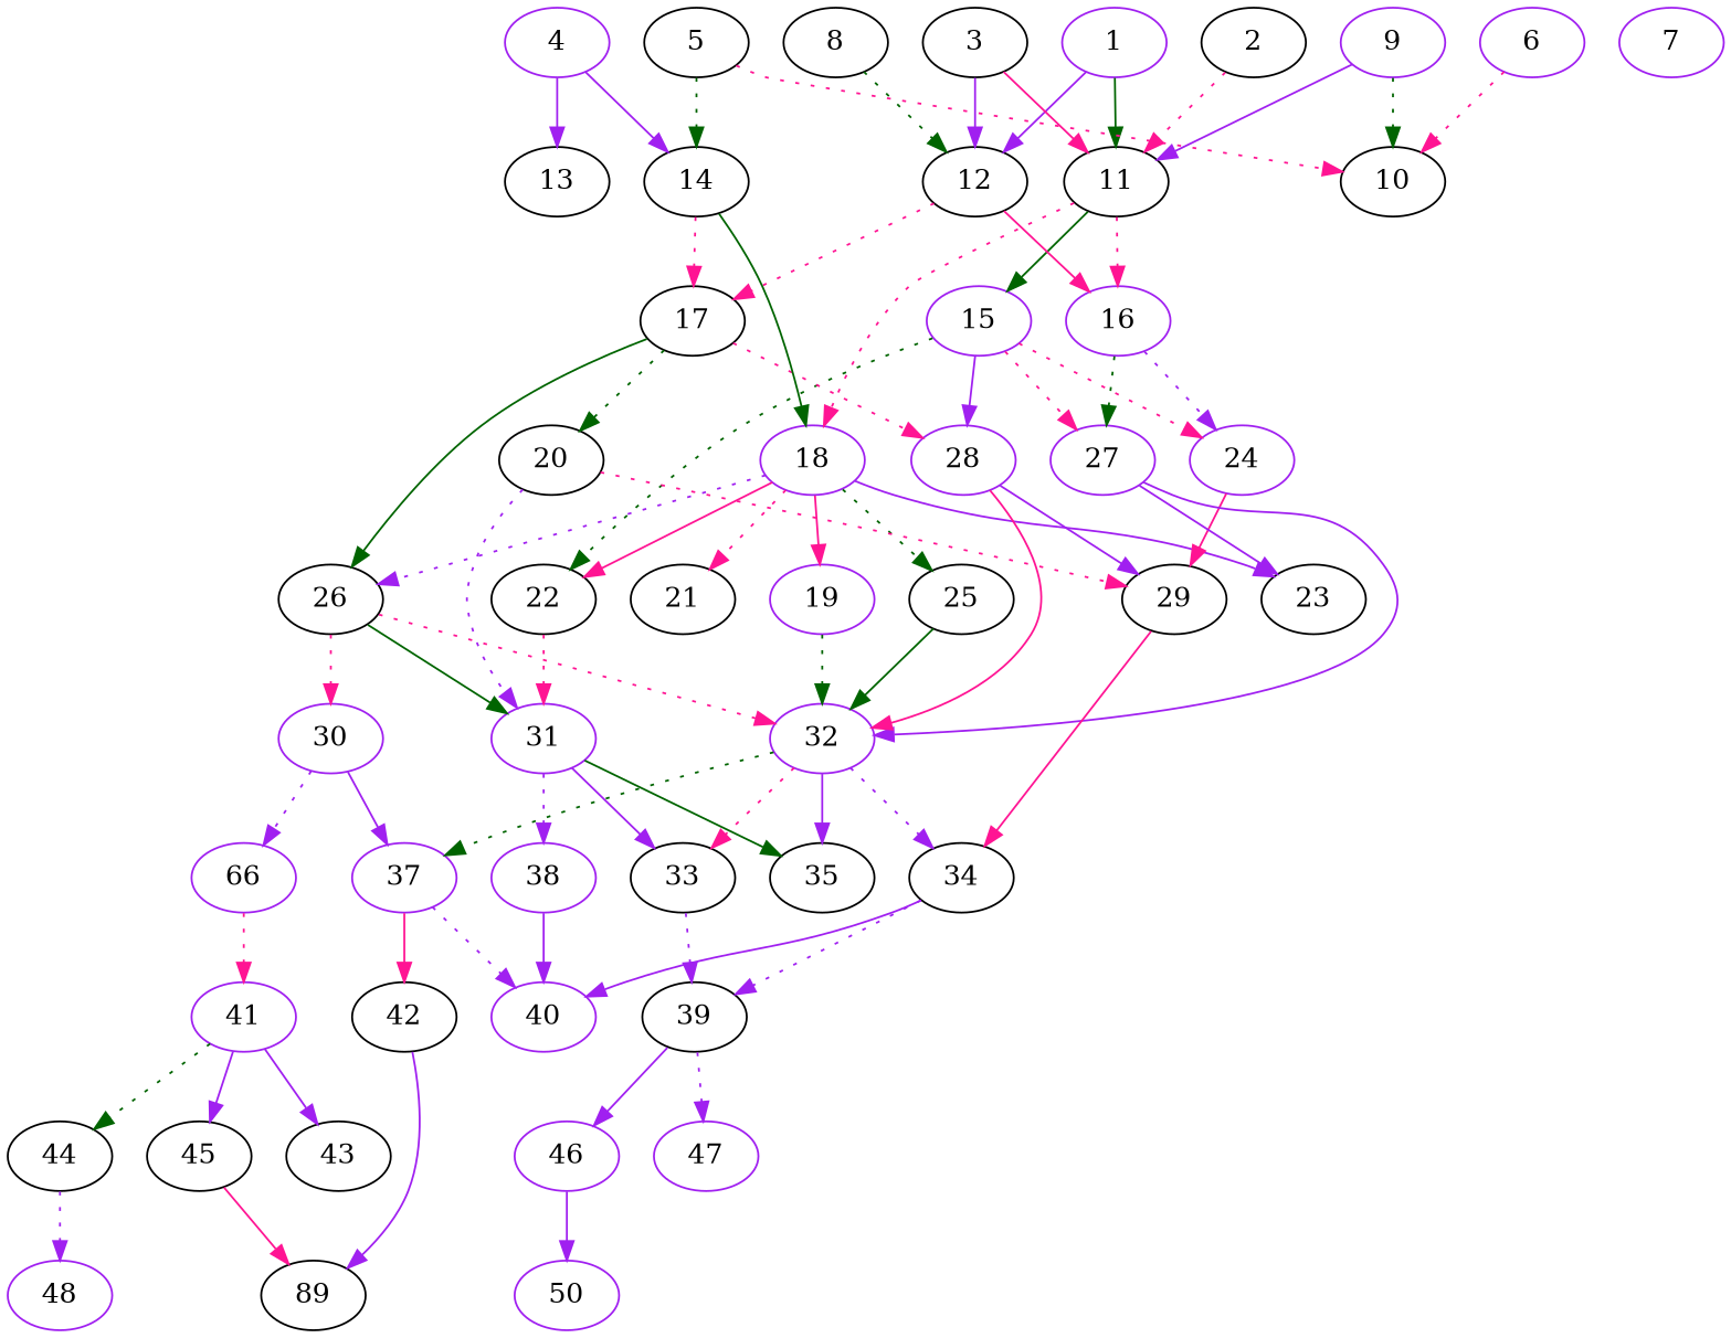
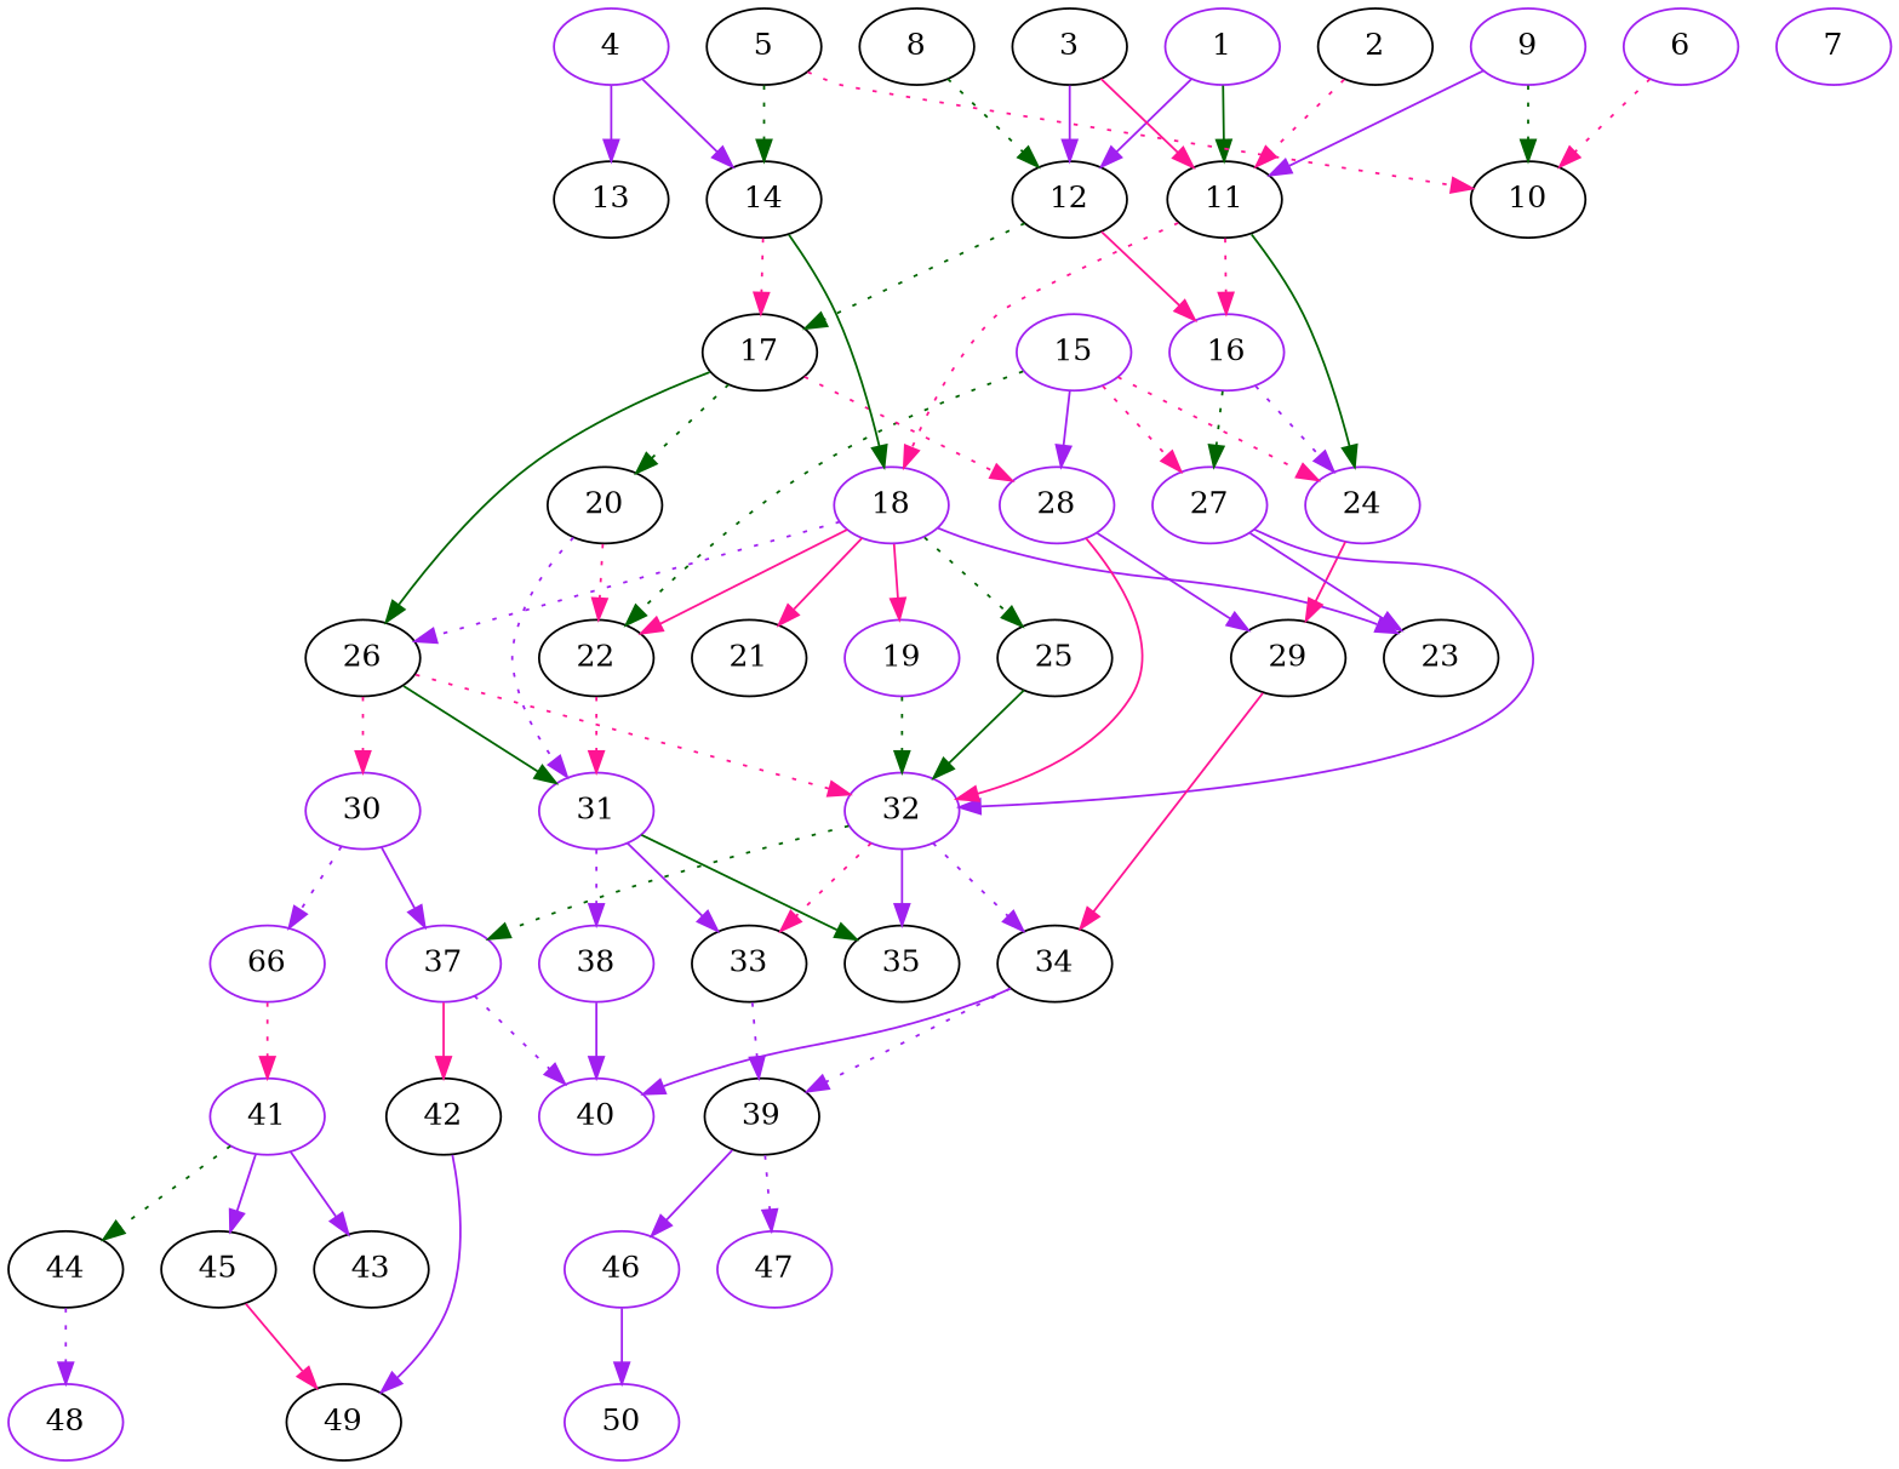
  digraph {
    node [alpha=0.17 color=black]
    edge [color=purple style=dotted]
    1 [alpha=0.08 color=purple expect_size=24222720]
    11 [alpha=0.00 expect_size=9345024]
    12 [alpha=0.00 expect_size=28407808]
    15 [color=purple expect_size=41896960]
    16 [alpha=0.19 color=purple expect_size=38519808]
    18 [alpha=0.07 color=purple expect_size=44781568]
    17 [alpha=0.14 expect_size=22397952]
    22 [alpha=0.16 expect_size=40035328]
    24 [alpha=0.04 color=purple expect_size=52311040]
    27 [color=purple expect_size=42823680]
    28 [alpha=0.14 color=purple expect_size=28442624]
    23 [alpha=0.18 expect_size=40967168]
    26 [alpha=0.06 expect_size=45862912]
    19 [alpha=0.20 color=purple expect_size=31855616]
    21 [alpha=0.14 expect_size=39089152]
    25 [alpha=0.07 expect_size=52408320]
    20 [alpha=0.13 expect_size=23951360]
    2 [alpha=0.08 expect_size=7546880]
    3 [alpha=0.18 expect_size=51540992]
    4 [alpha=0.19 color=purple expect_size=16006144]
    13 [alpha=0.05 expect_size=48318464]
    14 [alpha=0.00 expect_size=43849728]
    5 [alpha=0.19 expect_size=43376640]
    10 [alpha=0.06 expect_size=43372544]
    6 [alpha=0.13 color=purple expect_size=43840512]
    7 [alpha=0.09 color=purple expect_size=33922048]
    8 [alpha=0.15 expect_size=18885632]
    9 [color=purple expect_size=22890496]
    31 [alpha=0.01 color=purple expect_size=28631040]
    29 [alpha=0.18 expect_size=46025728]
    32 [alpha=0.13 color=purple expect_size=14718976]
    30 [alpha=0.19 color=purple expect_size=45393920]
    33 [alpha=0.03 expect_size=5961728]
    35 [alpha=0.12 expect_size=12012544]
    38 [alpha=0.12 color=purple expect_size=35245056]
    34 [alpha=0.10 expect_size=48657408]
    37 [alpha=0.12 color=purple expect_size=42446848]
    n38 [alpha=0.08 color=purple expect_size=28533760 label=66]
    39 [alpha=0.04 expect_size=20572160]
    40 [alpha=0.03 color=purple expect_size=16075776]
    42 [alpha=0.06 expect_size=14548992]
    41 [color=purple expect_size=12700672]
    46 [alpha=0.18 color=purple expect_size=8971264]
    47 [alpha=0.15 color=purple expect_size=28429312]
    43 [alpha=0.10 expect_size=44785664]
    44 [alpha=0.13 expect_size=52115456]
    45 [expect_size=27959296]
    50 [alpha=0.06 color=purple expect_size=46601216]
-   49 [alpha=0.05 expect_size=37761024 label=89]
+   49 [alpha=0.05 expect_size=37761024]
    48 [alpha=0.01 color=purple expect_size=9117696]
    1 -> 11 [color=darkgreen style=solid]
    1 -> 12 [style=solid]
-   11 -> 15 [color=darkgreen style=solid]
+   11 -> 24 [color=darkgreen style=solid]
    11 -> 16 [color=deeppink]
    11 -> 18 [color=deeppink]
    12 -> 16 [color=deeppink style=solid]
-   12 -> 17 [color=deeppink]
+   12 -> 17 [color=darkgreen]
    15 -> 22 [color=darkgreen]
    15 -> 24 [color=deeppink]
    15 -> 27 [color=deeppink]
    15 -> 28 [style=solid]
    16 -> 24
    16 -> 27 [color=darkgreen]
    18 -> 22 [color=deeppink style=solid]
    18 -> 23 [style=solid]
    18 -> 26
    18 -> 19 [color=deeppink style=solid]
-   18 -> 21 [color=deeppink]
+   18 -> 21 [color=deeppink style=solid]
    18 -> 25 [color=darkgreen]
    17 -> 28 [color=deeppink]
    17 -> 26 [color=darkgreen style=solid]
    17 -> 20 [color=darkgreen]
    22 -> 31 [color=deeppink]
    24 -> 29 [color=deeppink style=solid]
    27 -> 23 [style=solid]
    27 -> 32 [style=solid]
    28 -> 29 [style=solid]
    28 -> 32 [color=deeppink style=solid]
    26 -> 31 [color=darkgreen style=solid]
    26 -> 32 [color=deeppink]
    26 -> 30 [color=deeppink]
    19 -> 32 [color=darkgreen]
    25 -> 32 [color=darkgreen style=solid]
    20 -> 31
-   20 -> 29 [color=deeppink]
+   20 -> 22 [color=deeppink]
    2 -> 11 [color=deeppink]
    3 -> 11 [color=deeppink style=solid]
    3 -> 12 [style=solid]
    4 -> 13 [style=solid]
    4 -> 14 [style=solid]
    14 -> 18 [color=darkgreen style=solid]
    14 -> 17 [color=deeppink]
    5 -> 14 [color=darkgreen]
    5 -> 10 [color=deeppink]
    6 -> 10 [color=deeppink]
    8 -> 12 [color=darkgreen]
    9 -> 11 [style=solid]
    9 -> 10 [color=darkgreen]
    31 -> 33 [style=solid]
    31 -> 35 [color=darkgreen style=solid]
    31 -> 38
    29 -> 34 [color=deeppink style=solid]
    32 -> 33 [color=deeppink]
    32 -> 35 [style=solid]
    32 -> 34
    32 -> 37 [color=darkgreen]
    30 -> 37 [style=solid]
    30 -> n38
    33 -> 39
    38 -> 40 [style=solid]
    34 -> 39
    34 -> 40 [style=solid]
    37 -> 40
    37 -> 42 [color=deeppink style=solid]
    n38 -> 41 [color=deeppink]
    39 -> 46 [style=solid]
    39 -> 47
    42 -> 49 [style=solid]
    41 -> 43 [style=solid]
    41 -> 44 [color=darkgreen]
    41 -> 45 [style=solid]
    46 -> 50 [style=solid]
    44 -> 48
    45 -> 49 [color=deeppink style=solid]
  }
